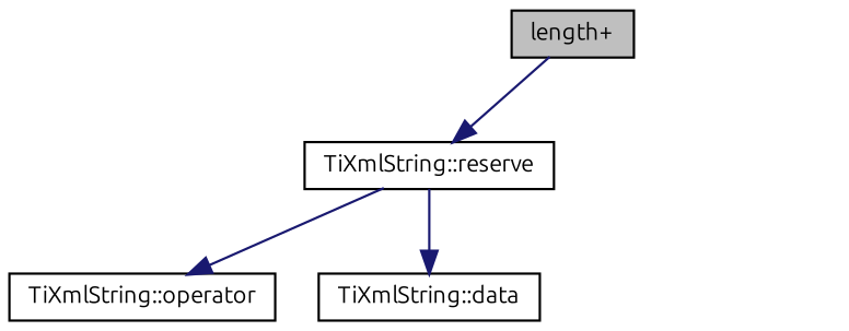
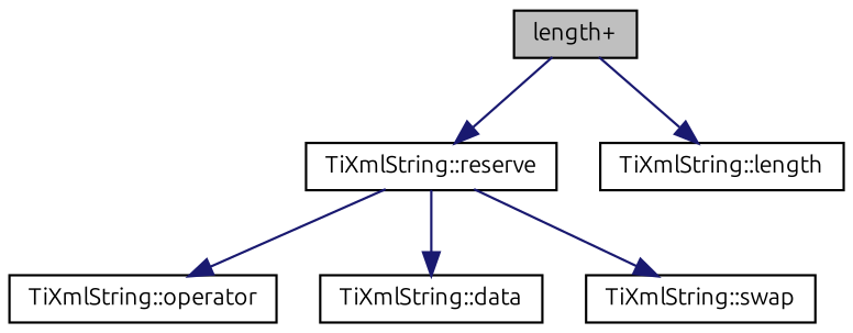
  digraph {
    fontname=Ubuntu
    rankdir=TB
    node [color=black fillcolor=white fontname=Ubuntu fontsize=10 shape=record style=filled]
    edge [color=midnightblue fontname=Ubuntu fontsize=10 labelfontname=Helvetica labelfontsize=10 style=solid]
    n1 [fillcolor=grey75 fontcolor=black height=0.2 label="length+" width=0.4]
    n2 [height=0.2 label="TiXmlString::reserve" width=0.4]
+   n3 [height=0.2 label="TiXmlString::length" width=0.4]
    n4 [height=0.2 label="TiXmlString::operator" width=0.4]
    n5 [height=0.2 label="TiXmlString::data" width=0.4]
+   n6 [height=0.2 label="TiXmlString::swap" width=0.4]
    n1 -> n2
+   n1 -> n3
    n2 -> n4
    n2 -> n5
+   n2 -> n6
  }
